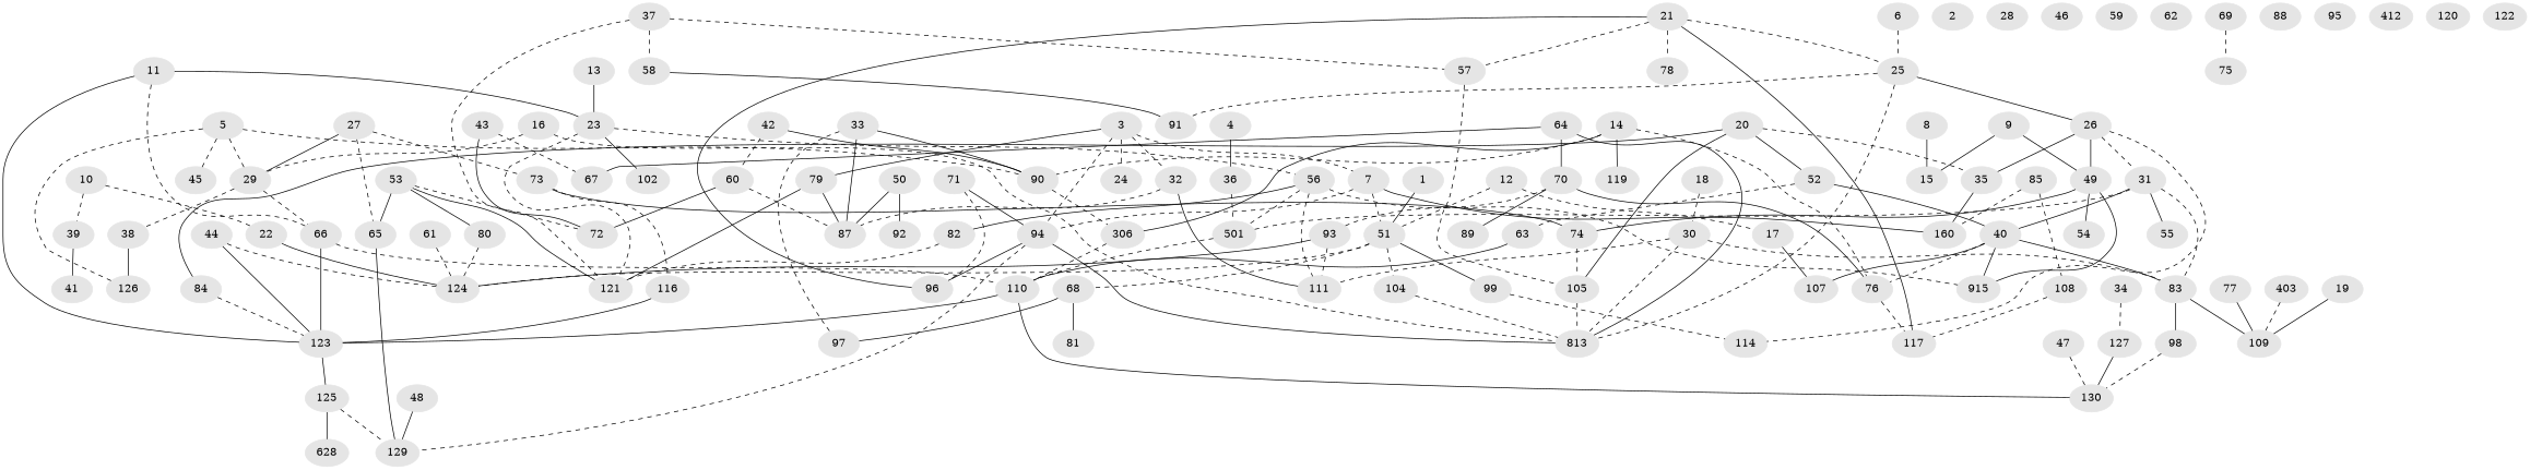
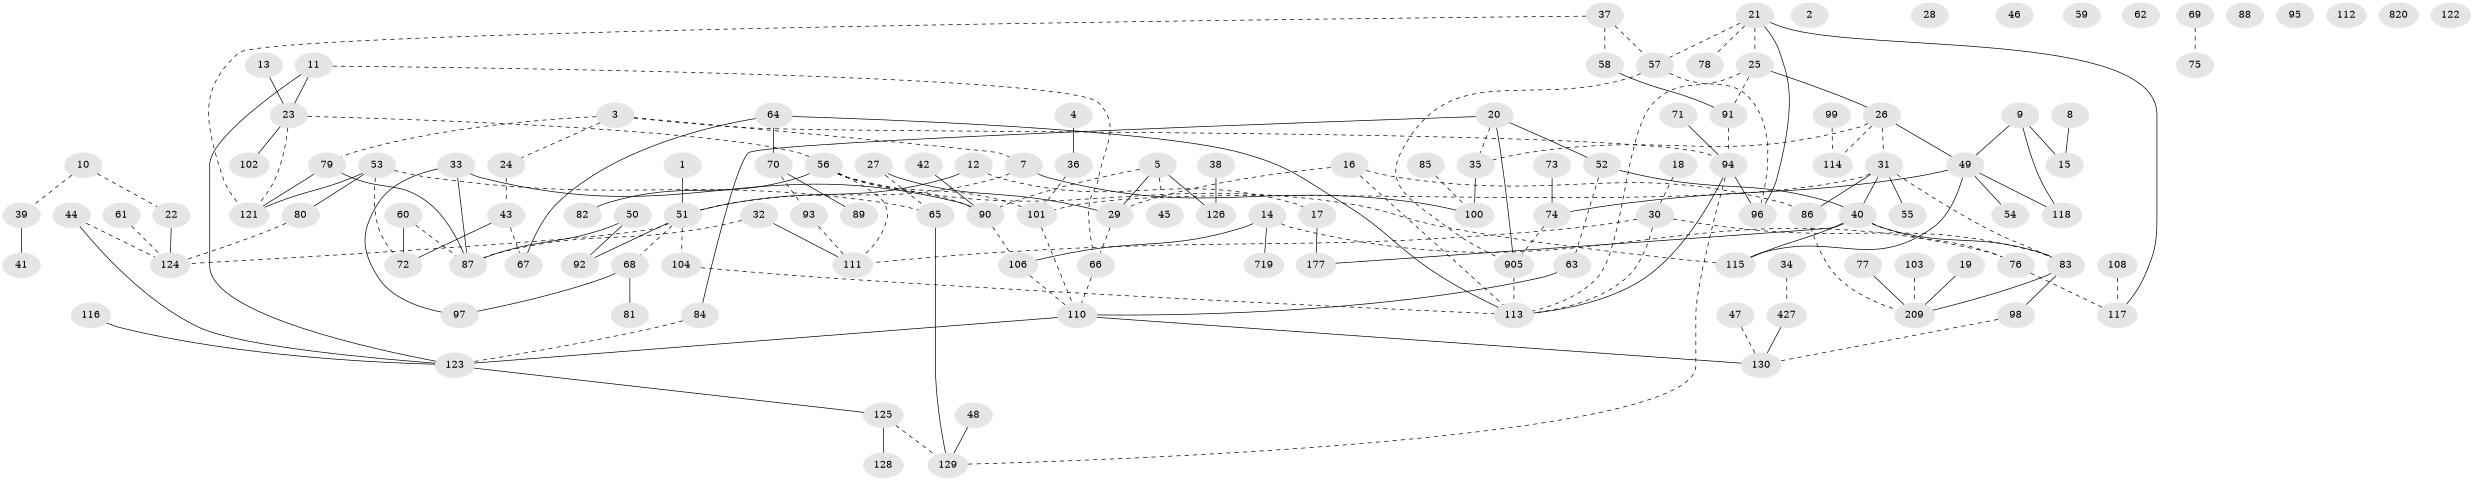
  graph {
    node [color=gray90 style=filled]
    edge [style=dashed]
    1
    51
    124
    68
    99
    104
    2
    3
    7
    24
    32
    79
    94
-   100 [label=160]
+   100
    43
    111
    87
    121
-   113 [label=813]
+   113
    96
    129
    4
    36
-   101 [label=501]
+   101
    5
    29
    45
    90
    126
    66
    38
-   106 [label=306]
-   6
+   106
    25
    26
    91
    8
    15
    9
    49
-   115 [label=915]
+   118
+   115
    54
    74
    10
    22
    39
    41
    11
    23
    123
    56
    102
    110
    125
    12
    17
-   107
+   107 [label=177]
    13
    14
    76
-   119
+   119 [label=719]
    117
    16
-   109
+   86
+   109 [label=209]
    18
    30
    83
    19
    20
    35
    52
    84
-   105
+   105 [label=905]
    40
    63
    21
    57
    78
    82
    67
    72
    31
    114
    55
    27
    65
    73
    116
    28
    98
    33
    97
    34
-   127
+   127 [label=427]
    130
    37
    58
    42
    60
    44
    46
    47
    48
    50
    92
    81
    53
    80
    59
    61
    62
    64
    70
    89
    93
    69
    75
    71
    77
    85
    108
    88
    95
-   103 [label=403]
-   112 [label=412]
-   120
+   103
+   112
+   120 [label=820]
    122
-   128 [label=628]
+   128
    1 -- 51 [style=solid]
    51 -- 124
    51 -- 68
-   51 -- 99 [style=solid]
+   51 -- 92 [style=solid]
    51 -- 104
    68 -- 97 [style=solid]
    68 -- 81 [style=solid]
    99 -- 114
    104 -- 113
    3 -- 7
    3 -- 24
-   3 -- 32
-   3 -- 79 [style=solid]
+   3 -- 79
    3 -- 94
    7 -- 51
    7 -- 100 [style=solid]
+   24 -- 43
    32 -- 111 [style=solid]
    32 -- 87
    79 -- 87 [style=solid]
    79 -- 121 [style=solid]
    94 -- 113 [style=solid]
    94 -- 96 [style=solid]
    94 -- 129
    43 -- 67
    43 -- 72 [style=solid]
    4 -- 36 [style=solid]
    36 -- 101
    101 -- 110
-   5 -- 29
+   5 -- 29 [style=solid]
    5 -- 45
    5 -- 90
-   5 -- 126
+   5 -- 126 [style=solid]
    29 -- 66
-   29 -- 38
    90 -- 106
-   66 -- 123 [style=solid]
    66 -- 110
    38 -- 126 [style=solid]
    106 -- 110
-   6 -- 25
    25 -- 113
    25 -- 26 [style=solid]
    25 -- 91
    26 -- 49 [style=solid]
-   26 -- 35 [style=solid]
+   26 -- 35
    26 -- 31
    26 -- 114
-   7 -- 94
+   91 -- 94
    8 -- 15 [style=solid]
    9 -- 15 [style=solid]
    9 -- 49 [style=solid]
+   9 -- 118 [style=solid]
+   49 -- 118 [style=solid]
    49 -- 115 [style=solid]
    49 -- 54 [style=solid]
    49 -- 74 [style=solid]
    74 -- 105
    10 -- 22
    10 -- 39
    22 -- 124 [style=solid]
    39 -- 41 [style=solid]
    11 -- 66
    11 -- 23 [style=solid]
    11 -- 123 [style=solid]
    23 -- 121
    23 -- 56
    23 -- 102 [style=solid]
    123 -- 125 [style=solid]
    56 -- 111
    56 -- 101
-   14 -- 90
+   56 -- 90
    56 -- 115
    56 -- 82 [style=solid]
    110 -- 123 [style=solid]
    110 -- 130 [style=solid]
    125 -- 129
    125 -- 128 [style=solid]
-   12 -- 51
+   12 -- 51 [style=solid]
    12 -- 17
    17 -- 107 [style=solid]
    13 -- 23 [style=solid]
    14 -- 106 [style=solid]
    14 -- 76
    14 -- 119 [style=solid]
    76 -- 117
    16 -- 113
    16 -- 29
+   16 -- 86
+   86 -- 109
    18 -- 30
    30 -- 111
    30 -- 113
    30 -- 83
    83 -- 109 [style=solid]
    83 -- 98 [style=solid]
    19 -- 109 [style=solid]
    20 -- 35
    20 -- 52 [style=solid]
    20 -- 84 [style=solid]
    20 -- 105 [style=solid]
    35 -- 100 [style=solid]
    52 -- 40 [style=solid]
    52 -- 63
    84 -- 123
    105 -- 113
    40 -- 115 [style=solid]
    40 -- 107 [style=solid]
    40 -- 76
    40 -- 83 [style=solid]
    63 -- 110 [style=solid]
    21 -- 96 [style=solid]
    21 -- 25
    21 -- 117 [style=solid]
    21 -- 57
    21 -- 78
-   71 -- 96
+   57 -- 96
    57 -- 105
-   82 -- 121
    31 -- 101
+   31 -- 86 [style=solid]
    31 -- 83
    31 -- 40 [style=solid]
    31 -- 55 [style=solid]
    27 -- 29 [style=solid]
    27 -- 65
-   27 -- 73
    65 -- 129 [style=solid]
    73 -- 74 [style=solid]
-   73 -- 116
    116 -- 123 [style=solid]
    98 -- 130
    33 -- 87 [style=solid]
    33 -- 90 [style=solid]
-   33 -- 97
+   33 -- 97 [style=solid]
    34 -- 127
    127 -- 130 [style=solid]
    37 -- 121
    37 -- 57
    37 -- 58
    58 -- 91 [style=solid]
    42 -- 90 [style=solid]
-   42 -- 60
    60 -- 87
    60 -- 72 [style=solid]
    44 -- 124
    44 -- 123 [style=solid]
    47 -- 130
    48 -- 129 [style=solid]
    50 -- 87 [style=solid]
    50 -- 92 [style=solid]
    53 -- 121 [style=solid]
    53 -- 72
-   53 -- 65 [style=solid]
+   53 -- 65
    53 -- 80 [style=solid]
    80 -- 124
    61 -- 124
    64 -- 113 [style=solid]
    64 -- 67 [style=solid]
    64 -- 70 [style=solid]
-   70 -- 76 [style=solid]
    70 -- 89 [style=solid]
    70 -- 93
-   93 -- 124 [style=solid]
    93 -- 111
    69 -- 75
    71 -- 94 [style=solid]
    77 -- 109 [style=solid]
    85 -- 100
-   85 -- 108
    108 -- 117
    103 -- 109
  }
